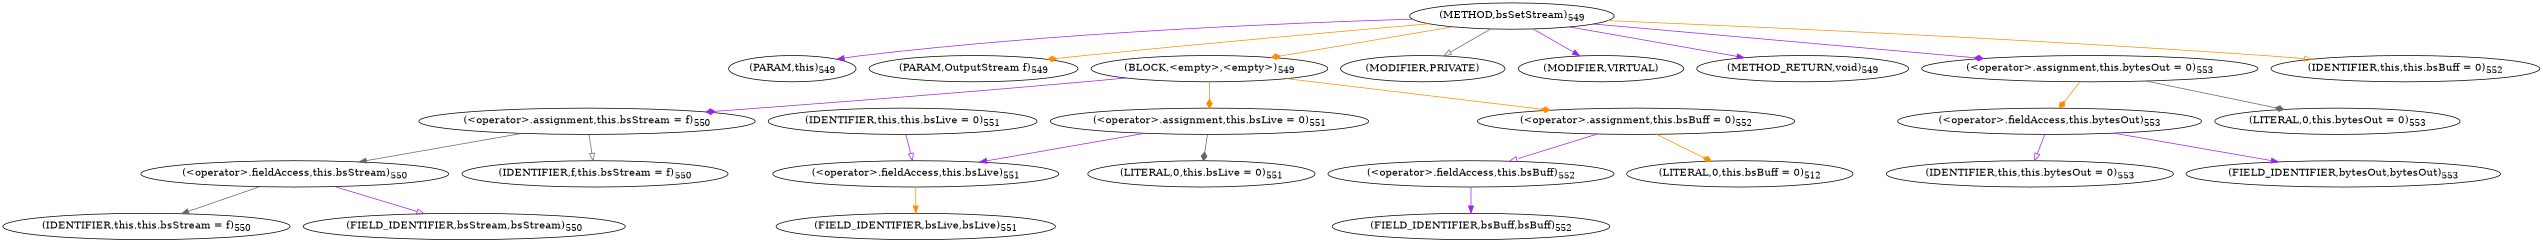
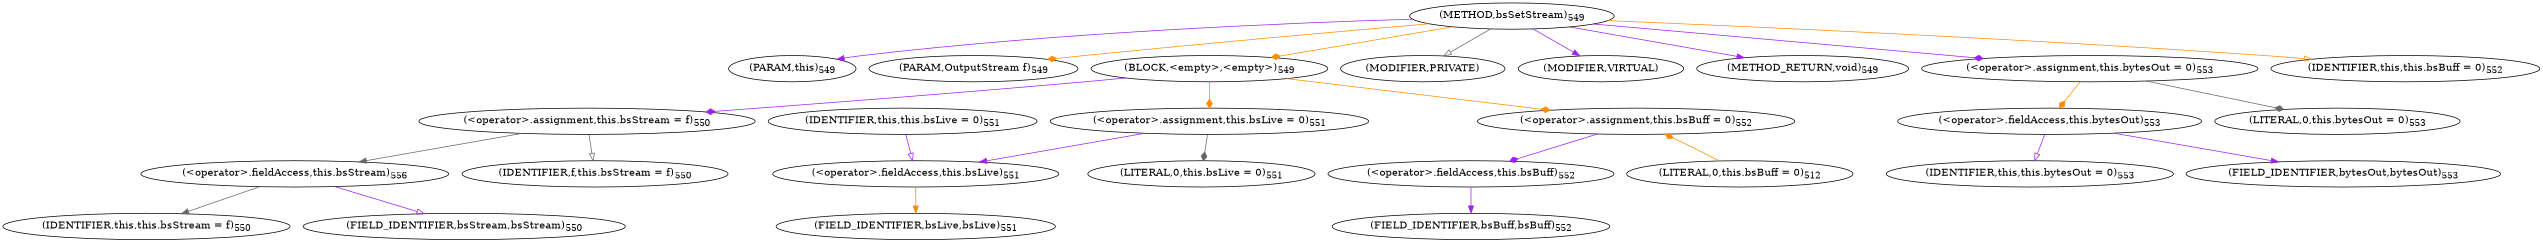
  digraph {
    edge [arrowhead=diamond color=purple]
    n1 [label=<(METHOD,bsSetStream)<SUB>549</SUB>>]
    n2 [label=<(PARAM,this)<SUB>549</SUB>>]
    n3 [label=<(PARAM,OutputStream f)<SUB>549</SUB>>]
    n4 [label=<(BLOCK,&lt;empty&gt;,&lt;empty&gt;)<SUB>549</SUB>>]
    n5 [label=<(MODIFIER,PRIVATE)>]
    n6 [label=<(MODIFIER,VIRTUAL)>]
    n7 [label=<(METHOD_RETURN,void)<SUB>549</SUB>>]
    n8 [label=<(&lt;operator&gt;.assignment,this.bytesOut = 0)<SUB>553</SUB>>]
    n9 [label=<(IDENTIFIER,this,this.bsBuff = 0)<SUB>552</SUB>>]
    n10 [label=<(&lt;operator&gt;.assignment,this.bsStream = f)<SUB>550</SUB>>]
    n11 [label=<(&lt;operator&gt;.assignment,this.bsLive = 0)<SUB>551</SUB>>]
    n12 [label=<(&lt;operator&gt;.assignment,this.bsBuff = 0)<SUB>552</SUB>>]
-   n13 [label=<(&lt;operator&gt;.fieldAccess,this.bsStream)<SUB>550</SUB>>]
+   n13 [label=<(&lt;operator&gt;.fieldAccess,this.bsStream)<SUB>556</SUB>>]
    n14 [label=<(IDENTIFIER,f,this.bsStream = f)<SUB>550</SUB>>]
    n15 [label=<(&lt;operator&gt;.fieldAccess,this.bsLive)<SUB>551</SUB>>]
    n16 [label=<(LITERAL,0,this.bsLive = 0)<SUB>551</SUB>>]
    n17 [label=<(&lt;operator&gt;.fieldAccess,this.bsBuff)<SUB>552</SUB>>]
    n18 [label=<(LITERAL,0,this.bsBuff = 0)<SUB>512</SUB>>]
    n19 [label=<(&lt;operator&gt;.fieldAccess,this.bytesOut)<SUB>553</SUB>>]
    n20 [label=<(LITERAL,0,this.bytesOut = 0)<SUB>553</SUB>>]
    n21 [label=<(IDENTIFIER,this,this.bsStream = f)<SUB>550</SUB>>]
    n22 [label=<(FIELD_IDENTIFIER,bsStream,bsStream)<SUB>550</SUB>>]
    n23 [label=<(FIELD_IDENTIFIER,bsLive,bsLive)<SUB>551</SUB>>]
    n24 [label=<(IDENTIFIER,this,this.bsLive = 0)<SUB>551</SUB>>]
    n25 [label=<(FIELD_IDENTIFIER,bsBuff,bsBuff)<SUB>552</SUB>>]
    n26 [label=<(IDENTIFIER,this,this.bytesOut = 0)<SUB>553</SUB>>]
    n27 [label=<(FIELD_IDENTIFIER,bytesOut,bytesOut)<SUB>553</SUB>>]
    n1 -> n2 [arrowhead=normal]
    n1 -> n3 [color=darkorange]
    n1 -> n4 [color=darkorange]
    n1 -> n5 [arrowhead=onormal color=gray40]
    n1 -> n6 [arrowhead=normal]
    n1 -> n7 [arrowhead=normal]
    n1 -> n8
    n1 -> n9 [arrowhead=onormal color=darkorange]
    n4 -> n10
    n4 -> n11 [color=darkorange]
    n4 -> n12 [color=darkorange]
    n8 -> n19 [color=darkorange]
    n8 -> n20 [color=gray40]
    n10 -> n13 [arrowhead=normal color=gray40]
    n10 -> n14 [arrowhead=onormal color=gray40]
    n11 -> n15 [arrowhead=normal]
    n11 -> n16 [color=gray40]
-   n12 -> n17 [arrowhead=onormal]
-   n12 -> n18 [color=darkorange]
+   n12 -> n17
+   n18 -> n12 [color=darkorange]
    n13 -> n21 [arrowhead=normal color=gray40]
    n13 -> n22 [arrowhead=onormal]
    n15 -> n23 [arrowhead=normal color=darkorange]
    n17 -> n25 [arrowhead=normal]
    n19 -> n26 [arrowhead=onormal]
    n19 -> n27 [arrowhead=normal]
    n24 -> n15 [arrowhead=onormal]
  }
